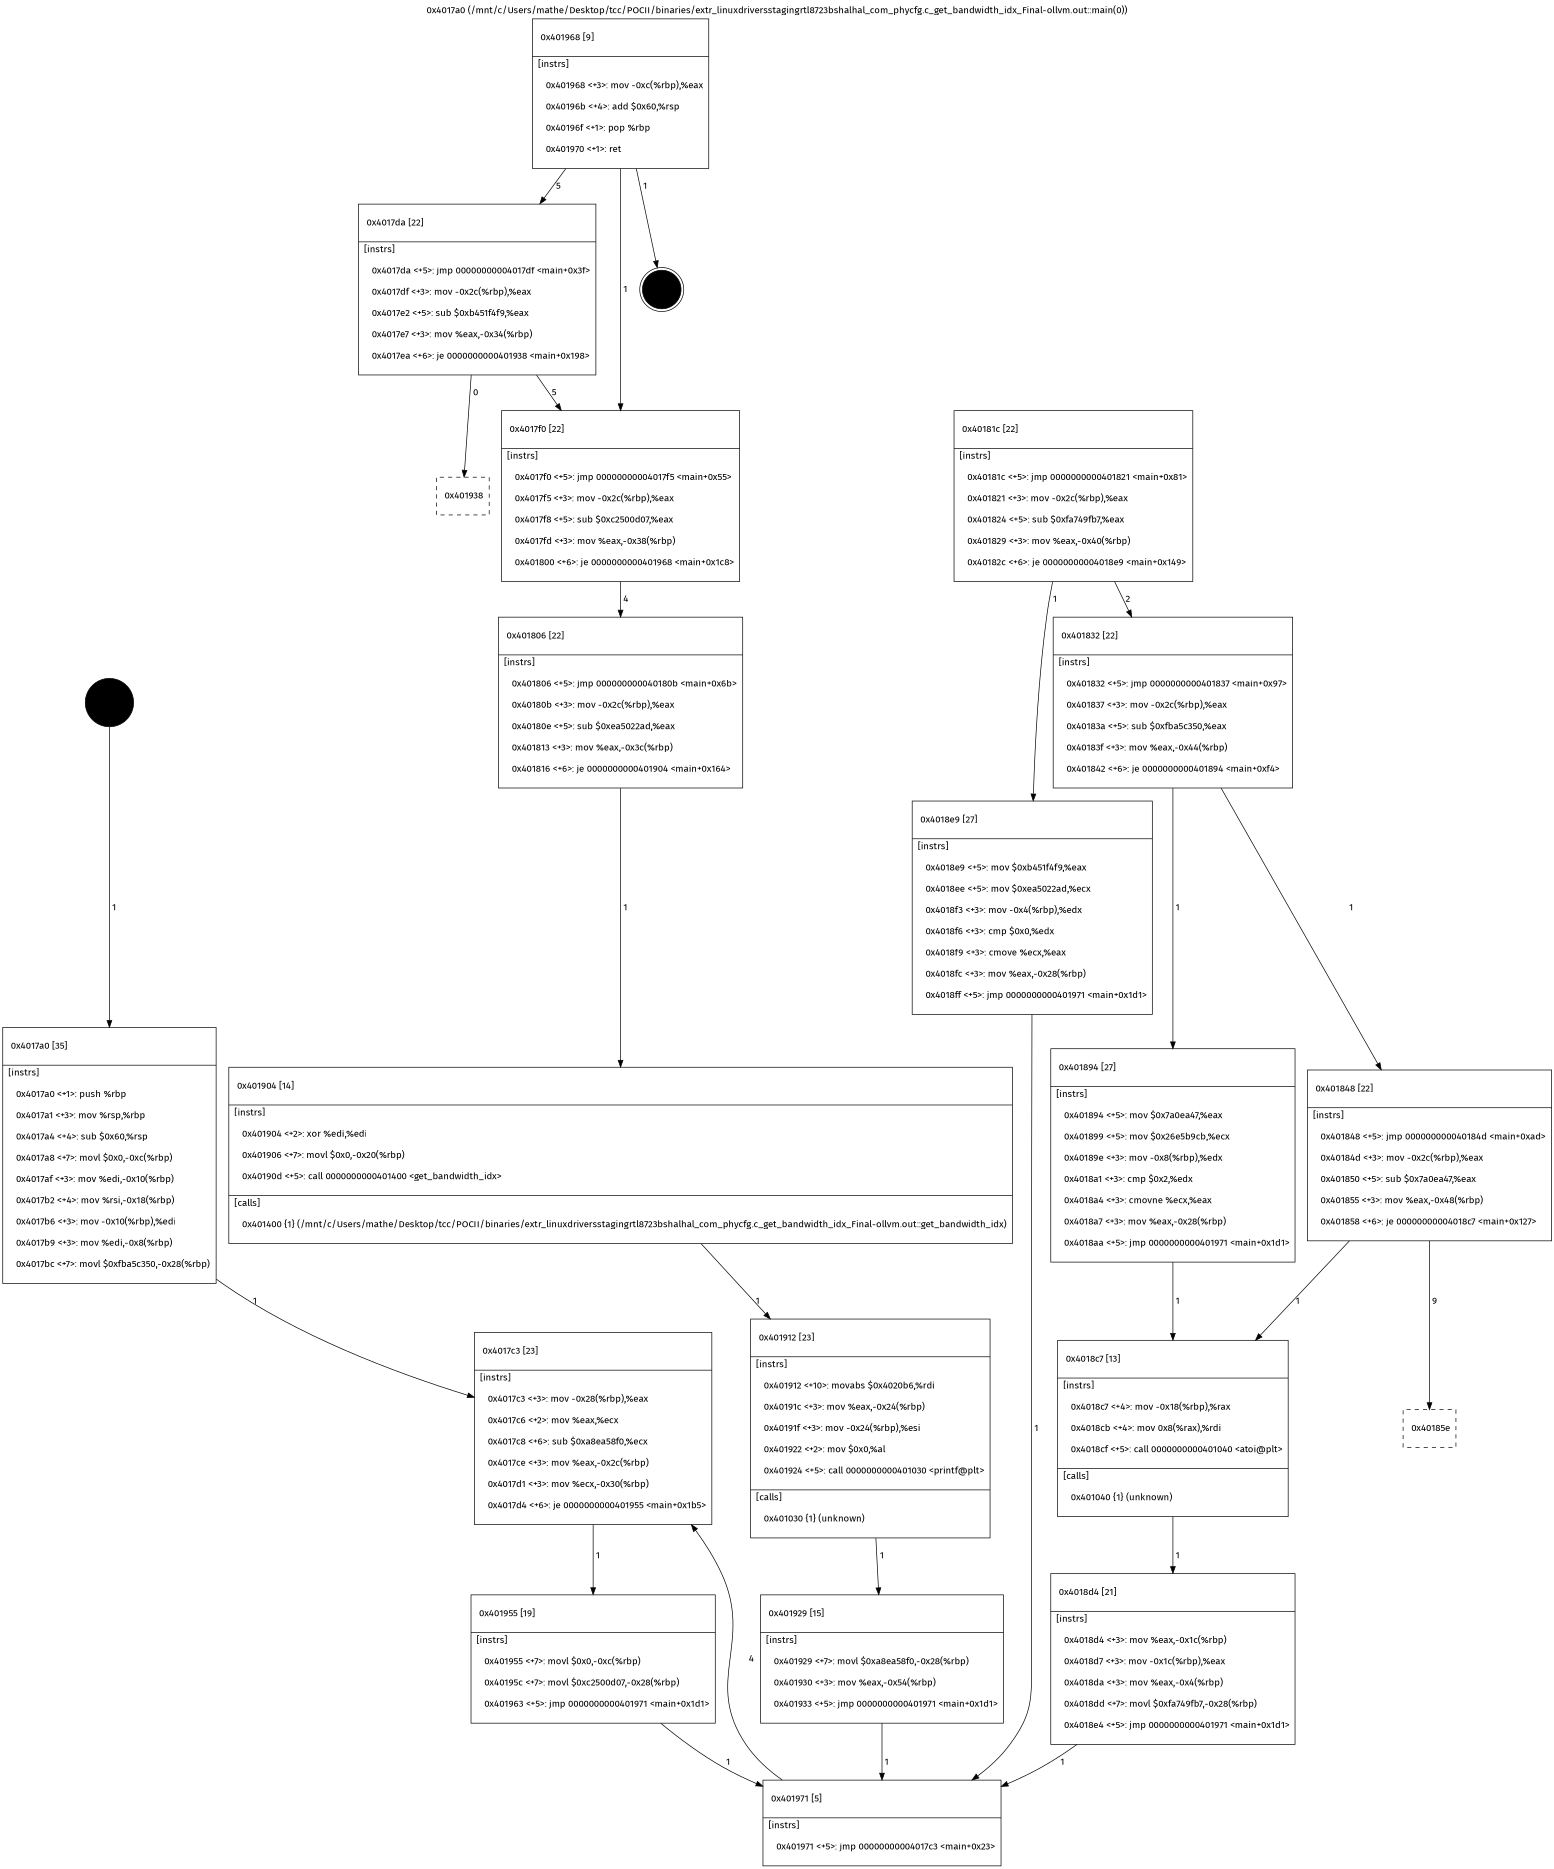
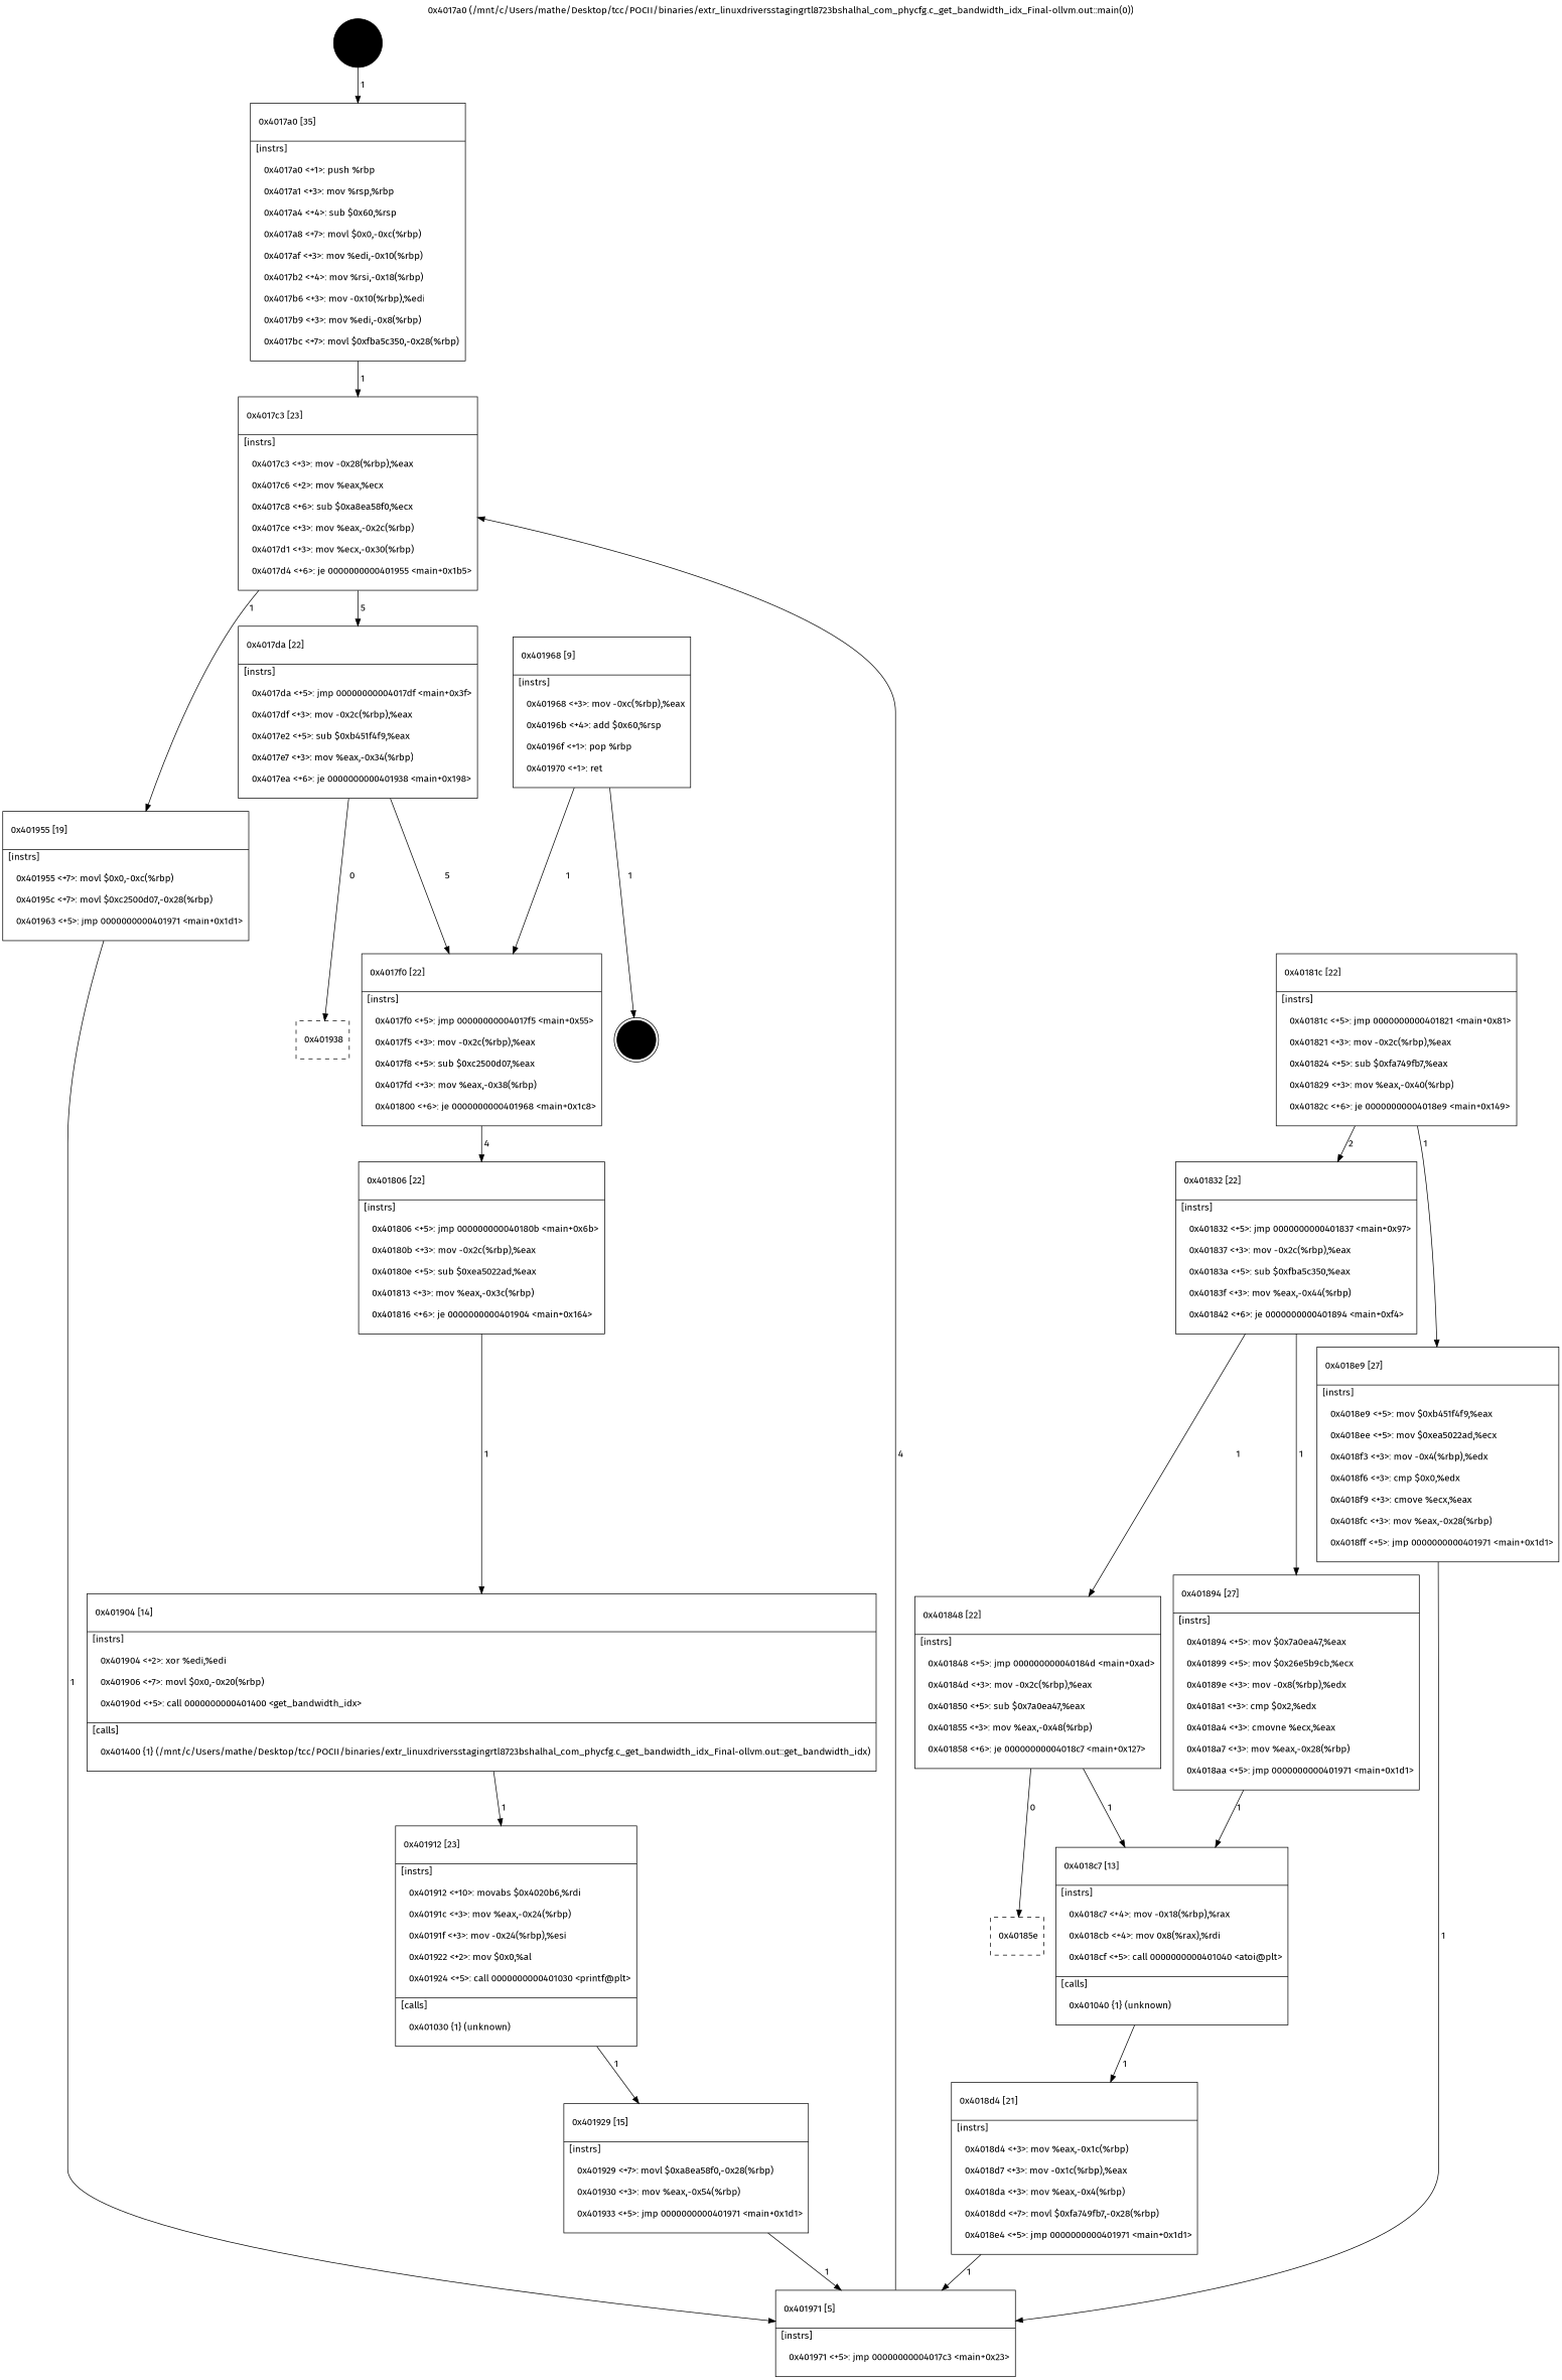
  digraph {
    fontname="Fira Sans"
    label="0x4017a0 (/mnt/c/Users/mathe/Desktop/tcc/POCII/binaries/extr_linuxdriversstagingrtl8723bshalhal_com_phycfg.c_get_bandwidth_idx_Final-ollvm.out::main(0))"
    labelloc=t
    node [fontname="Fira Sans" shape=record]
    edge [fontname="Fira Sans"]
    Entry [fillcolor=black height=0.3 shape=circle style=filled width=0.3]
    n2 [label="{\n     0x4017a0 [35]\l\n     | [instrs]\l\n     &nbsp;&nbsp;0x4017a0 \<+1\>: push %rbp\l\n     &nbsp;&nbsp;0x4017a1 \<+3\>: mov %rsp,%rbp\l\n     &nbsp;&nbsp;0x4017a4 \<+4\>: sub $0x60,%rsp\l\n     &nbsp;&nbsp;0x4017a8 \<+7\>: movl $0x0,-0xc(%rbp)\l\n     &nbsp;&nbsp;0x4017af \<+3\>: mov %edi,-0x10(%rbp)\l\n     &nbsp;&nbsp;0x4017b2 \<+4\>: mov %rsi,-0x18(%rbp)\l\n     &nbsp;&nbsp;0x4017b6 \<+3\>: mov -0x10(%rbp),%edi\l\n     &nbsp;&nbsp;0x4017b9 \<+3\>: mov %edi,-0x8(%rbp)\l\n     &nbsp;&nbsp;0x4017bc \<+7\>: movl $0xfba5c350,-0x28(%rbp)\l\n  }"]
    n3 [label="{\n     0x4017c3 [23]\l\n     | [instrs]\l\n     &nbsp;&nbsp;0x4017c3 \<+3\>: mov -0x28(%rbp),%eax\l\n     &nbsp;&nbsp;0x4017c6 \<+2\>: mov %eax,%ecx\l\n     &nbsp;&nbsp;0x4017c8 \<+6\>: sub $0xa8ea58f0,%ecx\l\n     &nbsp;&nbsp;0x4017ce \<+3\>: mov %eax,-0x2c(%rbp)\l\n     &nbsp;&nbsp;0x4017d1 \<+3\>: mov %ecx,-0x30(%rbp)\l\n     &nbsp;&nbsp;0x4017d4 \<+6\>: je 0000000000401955 \<main+0x1b5\>\l\n  }"]
    n4 [label="{\n     0x401955 [19]\l\n     | [instrs]\l\n     &nbsp;&nbsp;0x401955 \<+7\>: movl $0x0,-0xc(%rbp)\l\n     &nbsp;&nbsp;0x40195c \<+7\>: movl $0xc2500d07,-0x28(%rbp)\l\n     &nbsp;&nbsp;0x401963 \<+5\>: jmp 0000000000401971 \<main+0x1d1\>\l\n  }"]
    n5 [label="{\n     0x4017da [22]\l\n     | [instrs]\l\n     &nbsp;&nbsp;0x4017da \<+5\>: jmp 00000000004017df \<main+0x3f\>\l\n     &nbsp;&nbsp;0x4017df \<+3\>: mov -0x2c(%rbp),%eax\l\n     &nbsp;&nbsp;0x4017e2 \<+5\>: sub $0xb451f4f9,%eax\l\n     &nbsp;&nbsp;0x4017e7 \<+3\>: mov %eax,-0x34(%rbp)\l\n     &nbsp;&nbsp;0x4017ea \<+6\>: je 0000000000401938 \<main+0x198\>\l\n  }"]
    n6 [label="{\n     0x401971 [5]\l\n     | [instrs]\l\n     &nbsp;&nbsp;0x401971 \<+5\>: jmp 00000000004017c3 \<main+0x23\>\l\n  }"]
    n7 [label="{\n     0x401938\l\n  }" style=dashed]
    n8 [label="{\n     0x4017f0 [22]\l\n     | [instrs]\l\n     &nbsp;&nbsp;0x4017f0 \<+5\>: jmp 00000000004017f5 \<main+0x55\>\l\n     &nbsp;&nbsp;0x4017f5 \<+3\>: mov -0x2c(%rbp),%eax\l\n     &nbsp;&nbsp;0x4017f8 \<+5\>: sub $0xc2500d07,%eax\l\n     &nbsp;&nbsp;0x4017fd \<+3\>: mov %eax,-0x38(%rbp)\l\n     &nbsp;&nbsp;0x401800 \<+6\>: je 0000000000401968 \<main+0x1c8\>\l\n  }"]
    n9 [label="{\n     0x401806 [22]\l\n     | [instrs]\l\n     &nbsp;&nbsp;0x401806 \<+5\>: jmp 000000000040180b \<main+0x6b\>\l\n     &nbsp;&nbsp;0x40180b \<+3\>: mov -0x2c(%rbp),%eax\l\n     &nbsp;&nbsp;0x40180e \<+5\>: sub $0xea5022ad,%eax\l\n     &nbsp;&nbsp;0x401813 \<+3\>: mov %eax,-0x3c(%rbp)\l\n     &nbsp;&nbsp;0x401816 \<+6\>: je 0000000000401904 \<main+0x164\>\l\n  }"]
    Exit [fillcolor=black height=0.3 peripheries=2 shape=circle style=filled width=0.3]
    n11 [label="{\n     0x401968 [9]\l\n     | [instrs]\l\n     &nbsp;&nbsp;0x401968 \<+3\>: mov -0xc(%rbp),%eax\l\n     &nbsp;&nbsp;0x40196b \<+4\>: add $0x60,%rsp\l\n     &nbsp;&nbsp;0x40196f \<+1\>: pop %rbp\l\n     &nbsp;&nbsp;0x401970 \<+1\>: ret\l\n  }"]
    n12 [label="{\n     0x401904 [14]\l\n     | [instrs]\l\n     &nbsp;&nbsp;0x401904 \<+2\>: xor %edi,%edi\l\n     &nbsp;&nbsp;0x401906 \<+7\>: movl $0x0,-0x20(%rbp)\l\n     &nbsp;&nbsp;0x40190d \<+5\>: call 0000000000401400 \<get_bandwidth_idx\>\l\n     | [calls]\l\n     &nbsp;&nbsp;0x401400 \{1\} (/mnt/c/Users/mathe/Desktop/tcc/POCII/binaries/extr_linuxdriversstagingrtl8723bshalhal_com_phycfg.c_get_bandwidth_idx_Final-ollvm.out::get_bandwidth_idx)\l\n  }"]
    n13 [label="{\n     0x401929 [15]\l\n     | [instrs]\l\n     &nbsp;&nbsp;0x401929 \<+7\>: movl $0xa8ea58f0,-0x28(%rbp)\l\n     &nbsp;&nbsp;0x401930 \<+3\>: mov %eax,-0x54(%rbp)\l\n     &nbsp;&nbsp;0x401933 \<+5\>: jmp 0000000000401971 \<main+0x1d1\>\l\n  }"]
    n14 [label="{\n     0x401912 [23]\l\n     | [instrs]\l\n     &nbsp;&nbsp;0x401912 \<+10\>: movabs $0x4020b6,%rdi\l\n     &nbsp;&nbsp;0x40191c \<+3\>: mov %eax,-0x24(%rbp)\l\n     &nbsp;&nbsp;0x40191f \<+3\>: mov -0x24(%rbp),%esi\l\n     &nbsp;&nbsp;0x401922 \<+2\>: mov $0x0,%al\l\n     &nbsp;&nbsp;0x401924 \<+5\>: call 0000000000401030 \<printf@plt\>\l\n     | [calls]\l\n     &nbsp;&nbsp;0x401030 \{1\} (unknown)\l\n  }"]
    n15 [label="{\n     0x40181c [22]\l\n     | [instrs]\l\n     &nbsp;&nbsp;0x40181c \<+5\>: jmp 0000000000401821 \<main+0x81\>\l\n     &nbsp;&nbsp;0x401821 \<+3\>: mov -0x2c(%rbp),%eax\l\n     &nbsp;&nbsp;0x401824 \<+5\>: sub $0xfa749fb7,%eax\l\n     &nbsp;&nbsp;0x401829 \<+3\>: mov %eax,-0x40(%rbp)\l\n     &nbsp;&nbsp;0x40182c \<+6\>: je 00000000004018e9 \<main+0x149\>\l\n  }"]
    n16 [label="{\n     0x4018e9 [27]\l\n     | [instrs]\l\n     &nbsp;&nbsp;0x4018e9 \<+5\>: mov $0xb451f4f9,%eax\l\n     &nbsp;&nbsp;0x4018ee \<+5\>: mov $0xea5022ad,%ecx\l\n     &nbsp;&nbsp;0x4018f3 \<+3\>: mov -0x4(%rbp),%edx\l\n     &nbsp;&nbsp;0x4018f6 \<+3\>: cmp $0x0,%edx\l\n     &nbsp;&nbsp;0x4018f9 \<+3\>: cmove %ecx,%eax\l\n     &nbsp;&nbsp;0x4018fc \<+3\>: mov %eax,-0x28(%rbp)\l\n     &nbsp;&nbsp;0x4018ff \<+5\>: jmp 0000000000401971 \<main+0x1d1\>\l\n  }"]
    n17 [label="{\n     0x401832 [22]\l\n     | [instrs]\l\n     &nbsp;&nbsp;0x401832 \<+5\>: jmp 0000000000401837 \<main+0x97\>\l\n     &nbsp;&nbsp;0x401837 \<+3\>: mov -0x2c(%rbp),%eax\l\n     &nbsp;&nbsp;0x40183a \<+5\>: sub $0xfba5c350,%eax\l\n     &nbsp;&nbsp;0x40183f \<+3\>: mov %eax,-0x44(%rbp)\l\n     &nbsp;&nbsp;0x401842 \<+6\>: je 0000000000401894 \<main+0xf4\>\l\n  }"]
    n18 [label="{\n     0x401894 [27]\l\n     | [instrs]\l\n     &nbsp;&nbsp;0x401894 \<+5\>: mov $0x7a0ea47,%eax\l\n     &nbsp;&nbsp;0x401899 \<+5\>: mov $0x26e5b9cb,%ecx\l\n     &nbsp;&nbsp;0x40189e \<+3\>: mov -0x8(%rbp),%edx\l\n     &nbsp;&nbsp;0x4018a1 \<+3\>: cmp $0x2,%edx\l\n     &nbsp;&nbsp;0x4018a4 \<+3\>: cmovne %ecx,%eax\l\n     &nbsp;&nbsp;0x4018a7 \<+3\>: mov %eax,-0x28(%rbp)\l\n     &nbsp;&nbsp;0x4018aa \<+5\>: jmp 0000000000401971 \<main+0x1d1\>\l\n  }"]
    n19 [label="{\n     0x401848 [22]\l\n     | [instrs]\l\n     &nbsp;&nbsp;0x401848 \<+5\>: jmp 000000000040184d \<main+0xad\>\l\n     &nbsp;&nbsp;0x40184d \<+3\>: mov -0x2c(%rbp),%eax\l\n     &nbsp;&nbsp;0x401850 \<+5\>: sub $0x7a0ea47,%eax\l\n     &nbsp;&nbsp;0x401855 \<+3\>: mov %eax,-0x48(%rbp)\l\n     &nbsp;&nbsp;0x401858 \<+6\>: je 00000000004018c7 \<main+0x127\>\l\n  }"]
    n20 [label="{\n     0x4018d4 [21]\l\n     | [instrs]\l\n     &nbsp;&nbsp;0x4018d4 \<+3\>: mov %eax,-0x1c(%rbp)\l\n     &nbsp;&nbsp;0x4018d7 \<+3\>: mov -0x1c(%rbp),%eax\l\n     &nbsp;&nbsp;0x4018da \<+3\>: mov %eax,-0x4(%rbp)\l\n     &nbsp;&nbsp;0x4018dd \<+7\>: movl $0xfa749fb7,-0x28(%rbp)\l\n     &nbsp;&nbsp;0x4018e4 \<+5\>: jmp 0000000000401971 \<main+0x1d1\>\l\n  }"]
    n21 [label="{\n     0x4018c7 [13]\l\n     | [instrs]\l\n     &nbsp;&nbsp;0x4018c7 \<+4\>: mov -0x18(%rbp),%rax\l\n     &nbsp;&nbsp;0x4018cb \<+4\>: mov 0x8(%rax),%rdi\l\n     &nbsp;&nbsp;0x4018cf \<+5\>: call 0000000000401040 \<atoi@plt\>\l\n     | [calls]\l\n     &nbsp;&nbsp;0x401040 \{1\} (unknown)\l\n  }"]
    n22 [label="{\n     0x40185e\l\n  }" style=dashed]
    Entry -> n2 [label=" 1"]
    n2 -> n3 [label=" 1"]
    n3 -> n4 [label=" 1"]
-   n11 -> n5 [label=" 5"]
+   n3 -> n5 [label=" 5"]
    n4 -> n6 [label=" 1"]
    n5 -> n7 [label=" 0"]
    n5 -> n8 [label=" 5"]
    n6 -> n3 [label=" 4"]
    n8 -> n9 [label=" 4"]
    n9 -> n12 [label=" 1"]
    n11 -> n8 [label=" 1"]
    n11 -> Exit [label=" 1"]
    n12 -> n14 [label=" 1"]
    n13 -> n6 [label=" 1"]
    n14 -> n13 [label=" 1"]
    n15 -> n16 [label=" 1"]
    n15 -> n17 [label=" 2"]
    n16 -> n6 [label=" 1"]
    n17 -> n18 [label=" 1"]
    n17 -> n19 [label=" 1"]
    n18 -> n21 [label=" 1"]
    n19 -> n21 [label=" 1"]
-   n19 -> n22 [label=" 9"]
+   n19 -> n22 [label=" 0"]
    n20 -> n6 [label=" 1"]
    n21 -> n20 [label=" 1"]
  }
